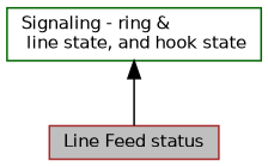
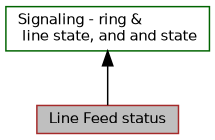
  digraph {
    rankdir=TB
    node [fontname=Helvetica fontsize=10 shape=record style=filled]
    n1 [color=brown fillcolor=grey75 fontcolor=black height=0.2 label="Line Feed status" width=0.4]
-   n2 [color=darkgreen fillcolor=white height=0.2 label="Signaling - ring &\l line state, and hook state" width=0.4]
+   n2 [color=darkgreen fillcolor=white height=0.2 label="Signaling - ring &\l line state, and and state" width=0.4]
    n2 -> n1 [dir=back fontname=Helvetica fontsize=10 labelfontname=Helvetica labelfontsize=10 shape=plaintext style=solid]
  }
